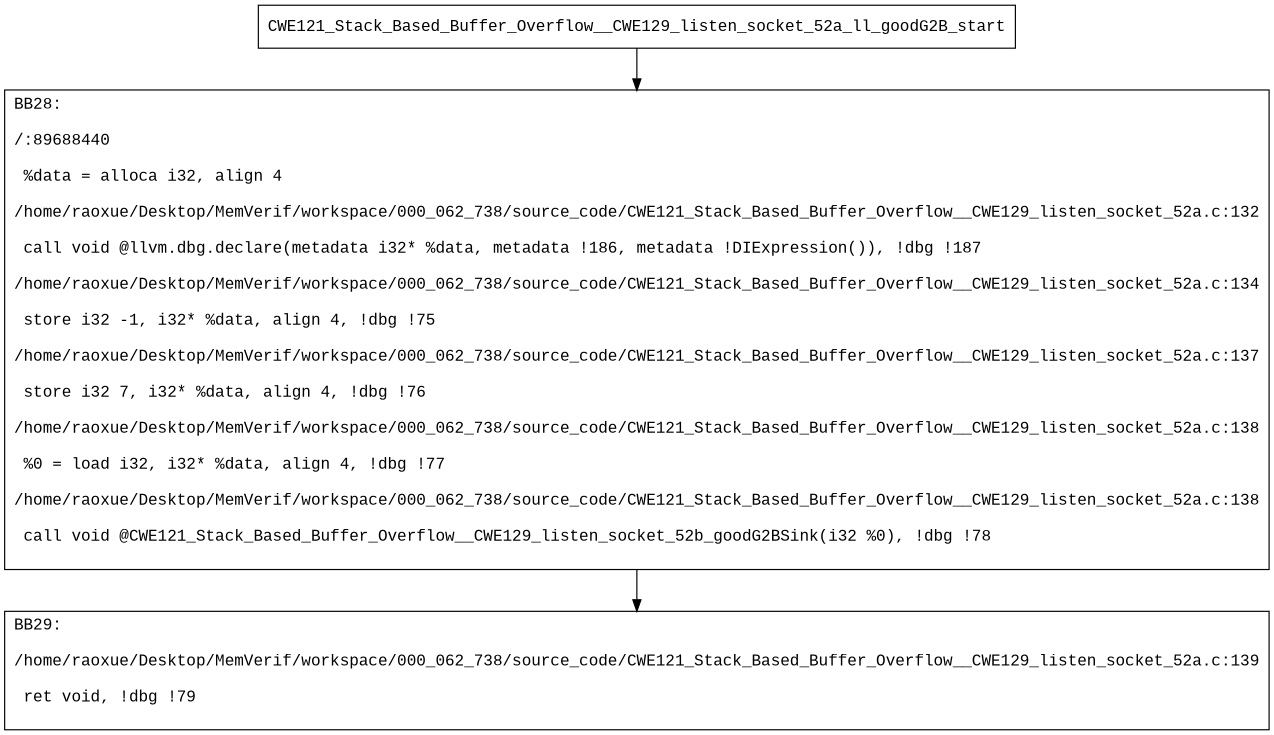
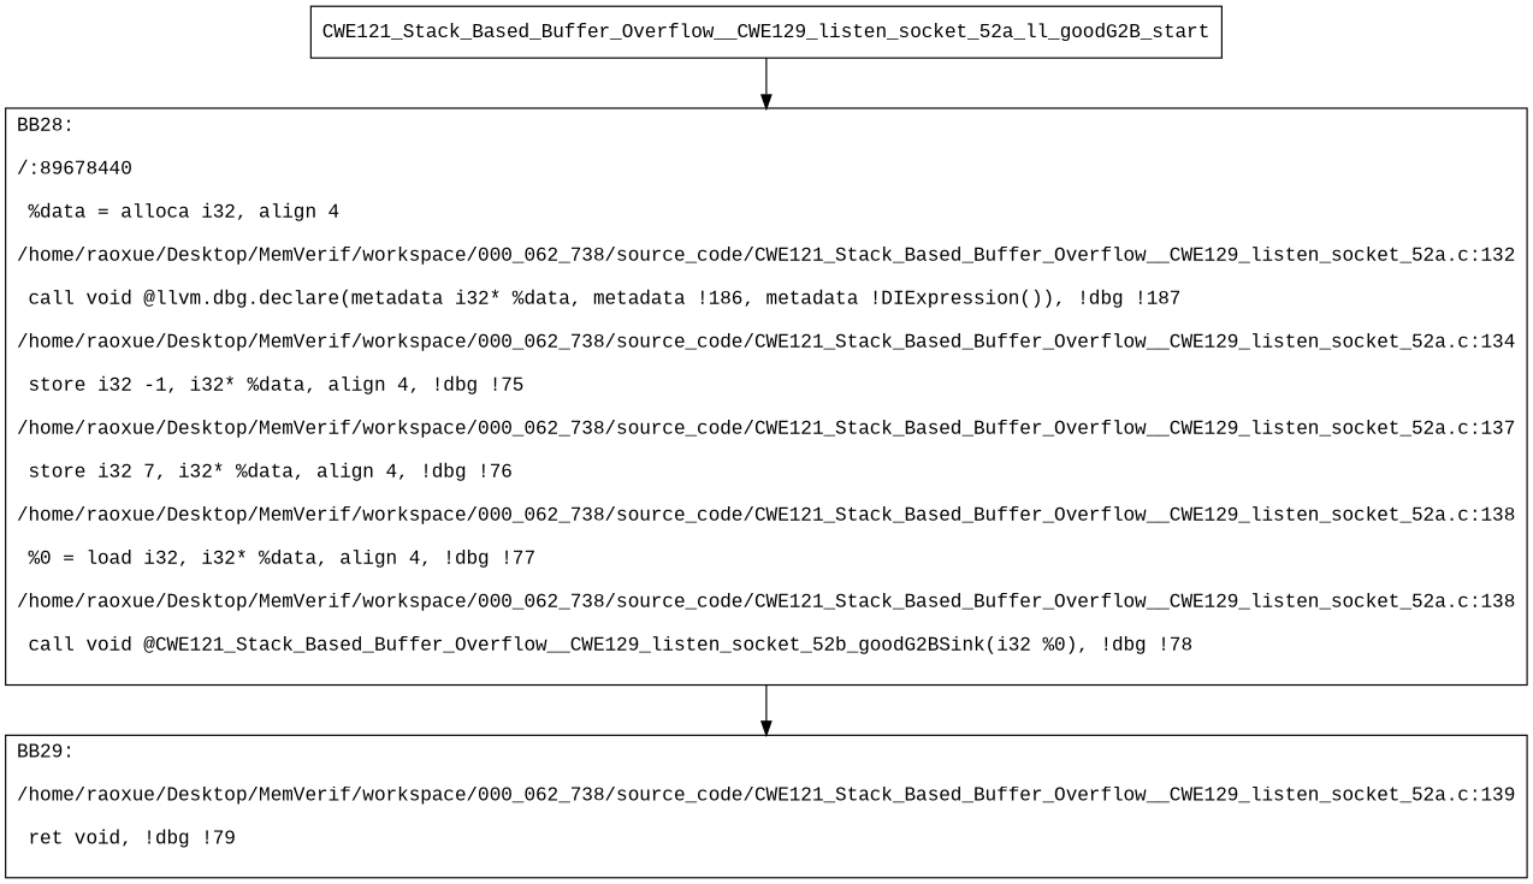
  digraph {
    fontname="Liberation Mono"
    node [shape=record fontname="Liberation Mono"]
    edge [fontname="Liberation Mono"]
    n1 [label="{CWE121_Stack_Based_Buffer_Overflow__CWE129_listen_socket_52a_ll_goodG2B_start}"]
-   n2 [label="{BB28:\l\l/:89688440\l\n  %data = alloca i32, align 4\l\n/home/raoxue/Desktop/MemVerif/workspace/000_062_738/source_code/CWE121_Stack_Based_Buffer_Overflow__CWE129_listen_socket_52a.c:132\l\n  call void @llvm.dbg.declare(metadata i32* %data, metadata !186, metadata !DIExpression()), !dbg !187\l\n/home/raoxue/Desktop/MemVerif/workspace/000_062_738/source_code/CWE121_Stack_Based_Buffer_Overflow__CWE129_listen_socket_52a.c:134\l\n  store i32 -1, i32* %data, align 4, !dbg !75\l\n/home/raoxue/Desktop/MemVerif/workspace/000_062_738/source_code/CWE121_Stack_Based_Buffer_Overflow__CWE129_listen_socket_52a.c:137\l\n  store i32 7, i32* %data, align 4, !dbg !76\l\n/home/raoxue/Desktop/MemVerif/workspace/000_062_738/source_code/CWE121_Stack_Based_Buffer_Overflow__CWE129_listen_socket_52a.c:138\l\n  %0 = load i32, i32* %data, align 4, !dbg !77\l\n/home/raoxue/Desktop/MemVerif/workspace/000_062_738/source_code/CWE121_Stack_Based_Buffer_Overflow__CWE129_listen_socket_52a.c:138\l\n  call void @CWE121_Stack_Based_Buffer_Overflow__CWE129_listen_socket_52b_goodG2BSink(i32 %0), !dbg !78\l\n}"]
+   n2 [label="{BB28:\l\l/:89678440\l\n  %data = alloca i32, align 4\l\n/home/raoxue/Desktop/MemVerif/workspace/000_062_738/source_code/CWE121_Stack_Based_Buffer_Overflow__CWE129_listen_socket_52a.c:132\l\n  call void @llvm.dbg.declare(metadata i32* %data, metadata !186, metadata !DIExpression()), !dbg !187\l\n/home/raoxue/Desktop/MemVerif/workspace/000_062_738/source_code/CWE121_Stack_Based_Buffer_Overflow__CWE129_listen_socket_52a.c:134\l\n  store i32 -1, i32* %data, align 4, !dbg !75\l\n/home/raoxue/Desktop/MemVerif/workspace/000_062_738/source_code/CWE121_Stack_Based_Buffer_Overflow__CWE129_listen_socket_52a.c:137\l\n  store i32 7, i32* %data, align 4, !dbg !76\l\n/home/raoxue/Desktop/MemVerif/workspace/000_062_738/source_code/CWE121_Stack_Based_Buffer_Overflow__CWE129_listen_socket_52a.c:138\l\n  %0 = load i32, i32* %data, align 4, !dbg !77\l\n/home/raoxue/Desktop/MemVerif/workspace/000_062_738/source_code/CWE121_Stack_Based_Buffer_Overflow__CWE129_listen_socket_52a.c:138\l\n  call void @CWE121_Stack_Based_Buffer_Overflow__CWE129_listen_socket_52b_goodG2BSink(i32 %0), !dbg !78\l\n}"]
    n3 [label="{BB29:\l\l/home/raoxue/Desktop/MemVerif/workspace/000_062_738/source_code/CWE121_Stack_Based_Buffer_Overflow__CWE129_listen_socket_52a.c:139\l\n  ret void, !dbg !79\l\n}"]
    n1 -> n2
    n2 -> n3
  }
